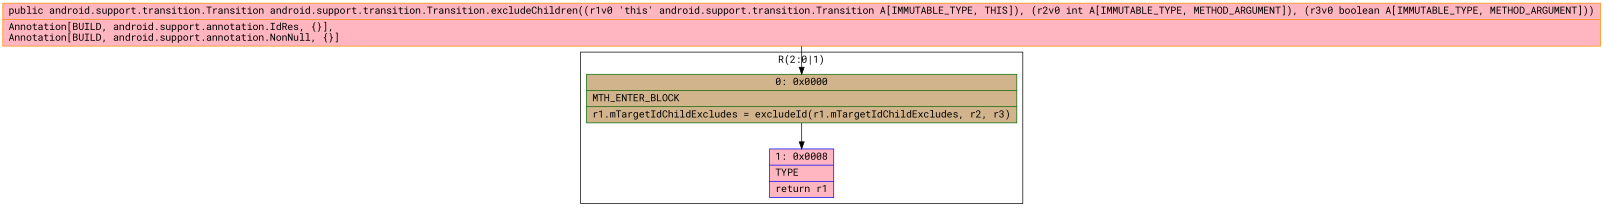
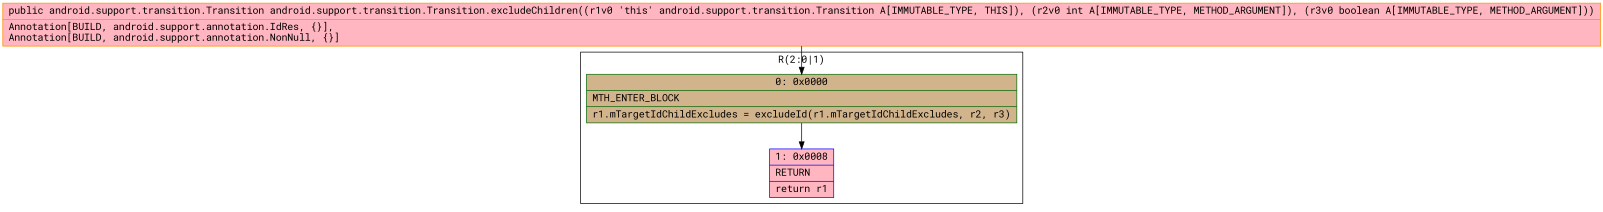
  digraph {
    fontname="Roboto Mono"
    node [shape=record style=filled fillcolor=lightpink fontname="Roboto Mono"]
    edge [fontname="Roboto Mono"]
    n1 [color=darkgreen label="{0\:\ 0x0000|MTH_ENTER_BLOCK\l|r1.mTargetIdChildExcludes = excludeId(r1.mTargetIdChildExcludes, r2, r3)\l}" fillcolor=tan]
-   n2 [color=blue label="{1\:\ 0x0008|TYPE\l|return r1\l}"]
+   n2 [color=blue label="{1\:\ 0x0008|RETURN\l|return r1\l}"]
    n3 [label="{public android.support.transition.Transition android.support.transition.Transition.excludeChildren((r1v0 'this' android.support.transition.Transition A[IMMUTABLE_TYPE, THIS]), (r2v0 int A[IMMUTABLE_TYPE, METHOD_ARGUMENT]), (r3v0 boolean A[IMMUTABLE_TYPE, METHOD_ARGUMENT]))  | Annotation[BUILD, android.support.annotation.IdRes, \{\}], \lAnnotation[BUILD, android.support.annotation.NonNull, \{\}]\l}" color=darkorange]
    subgraph cluster_1 {
      label="R(2:0|1)"
      n1
      n2
    }
    n1 -> n2
    n3 -> n1
  }
